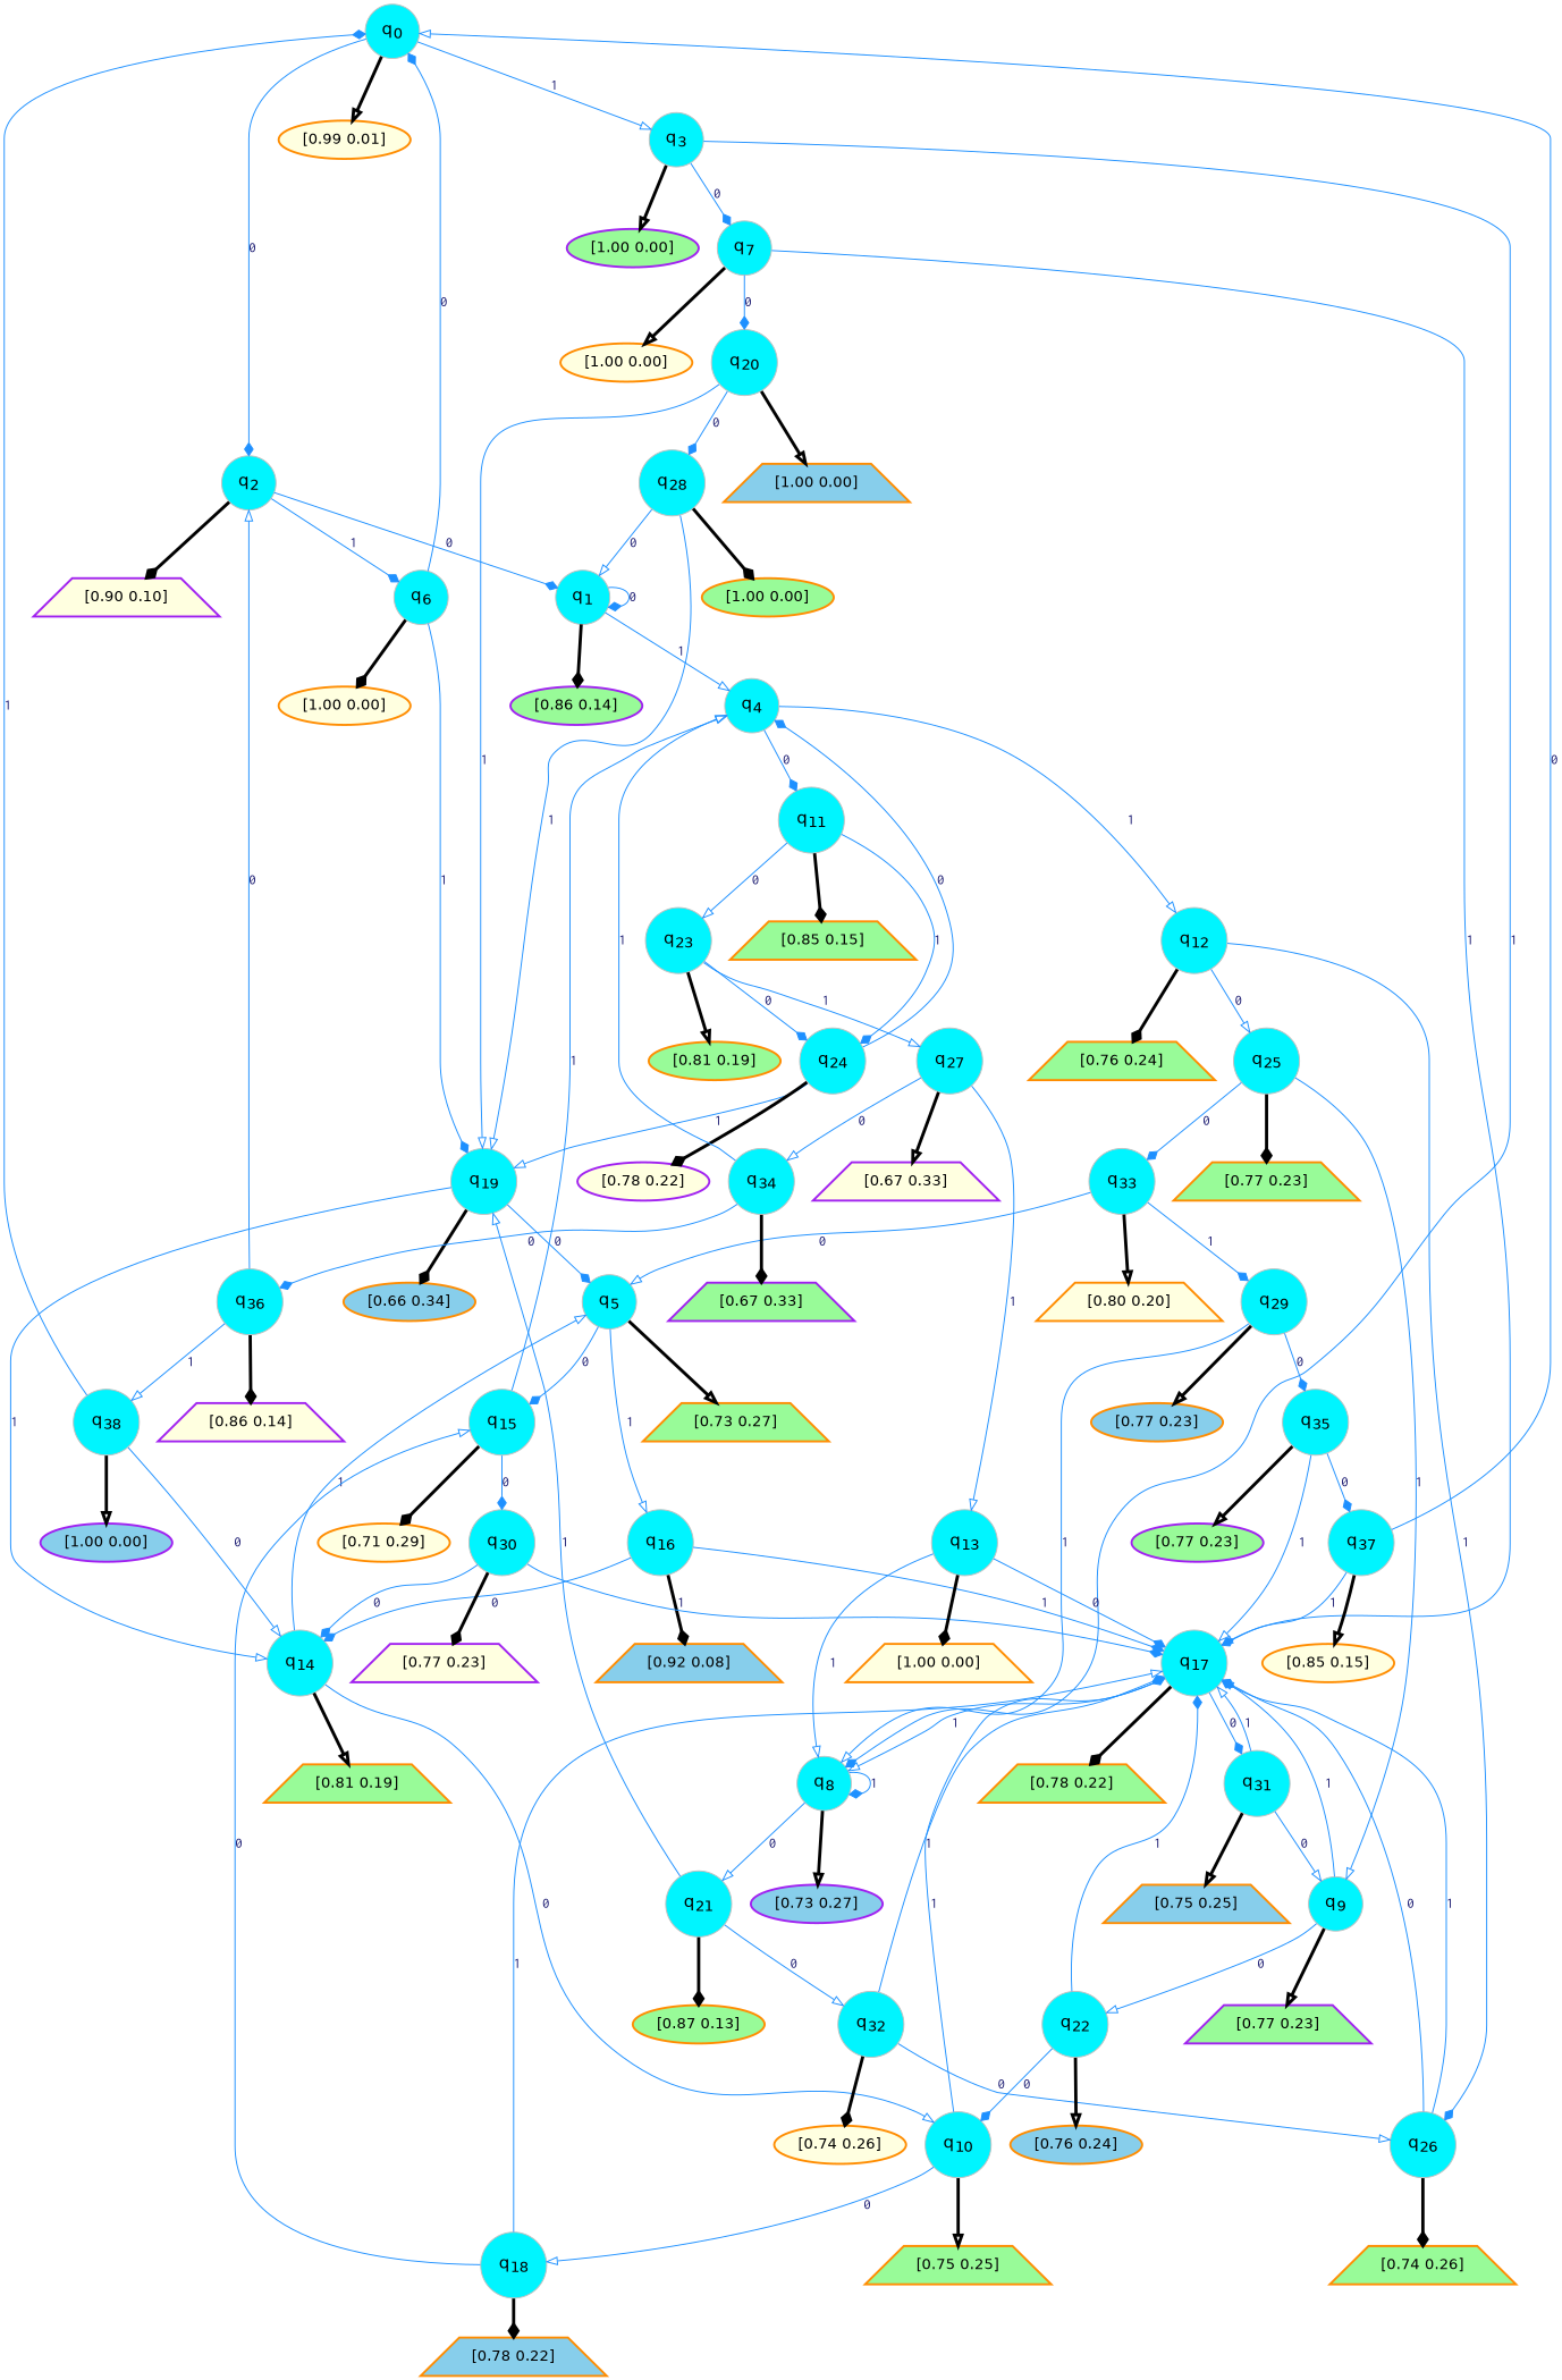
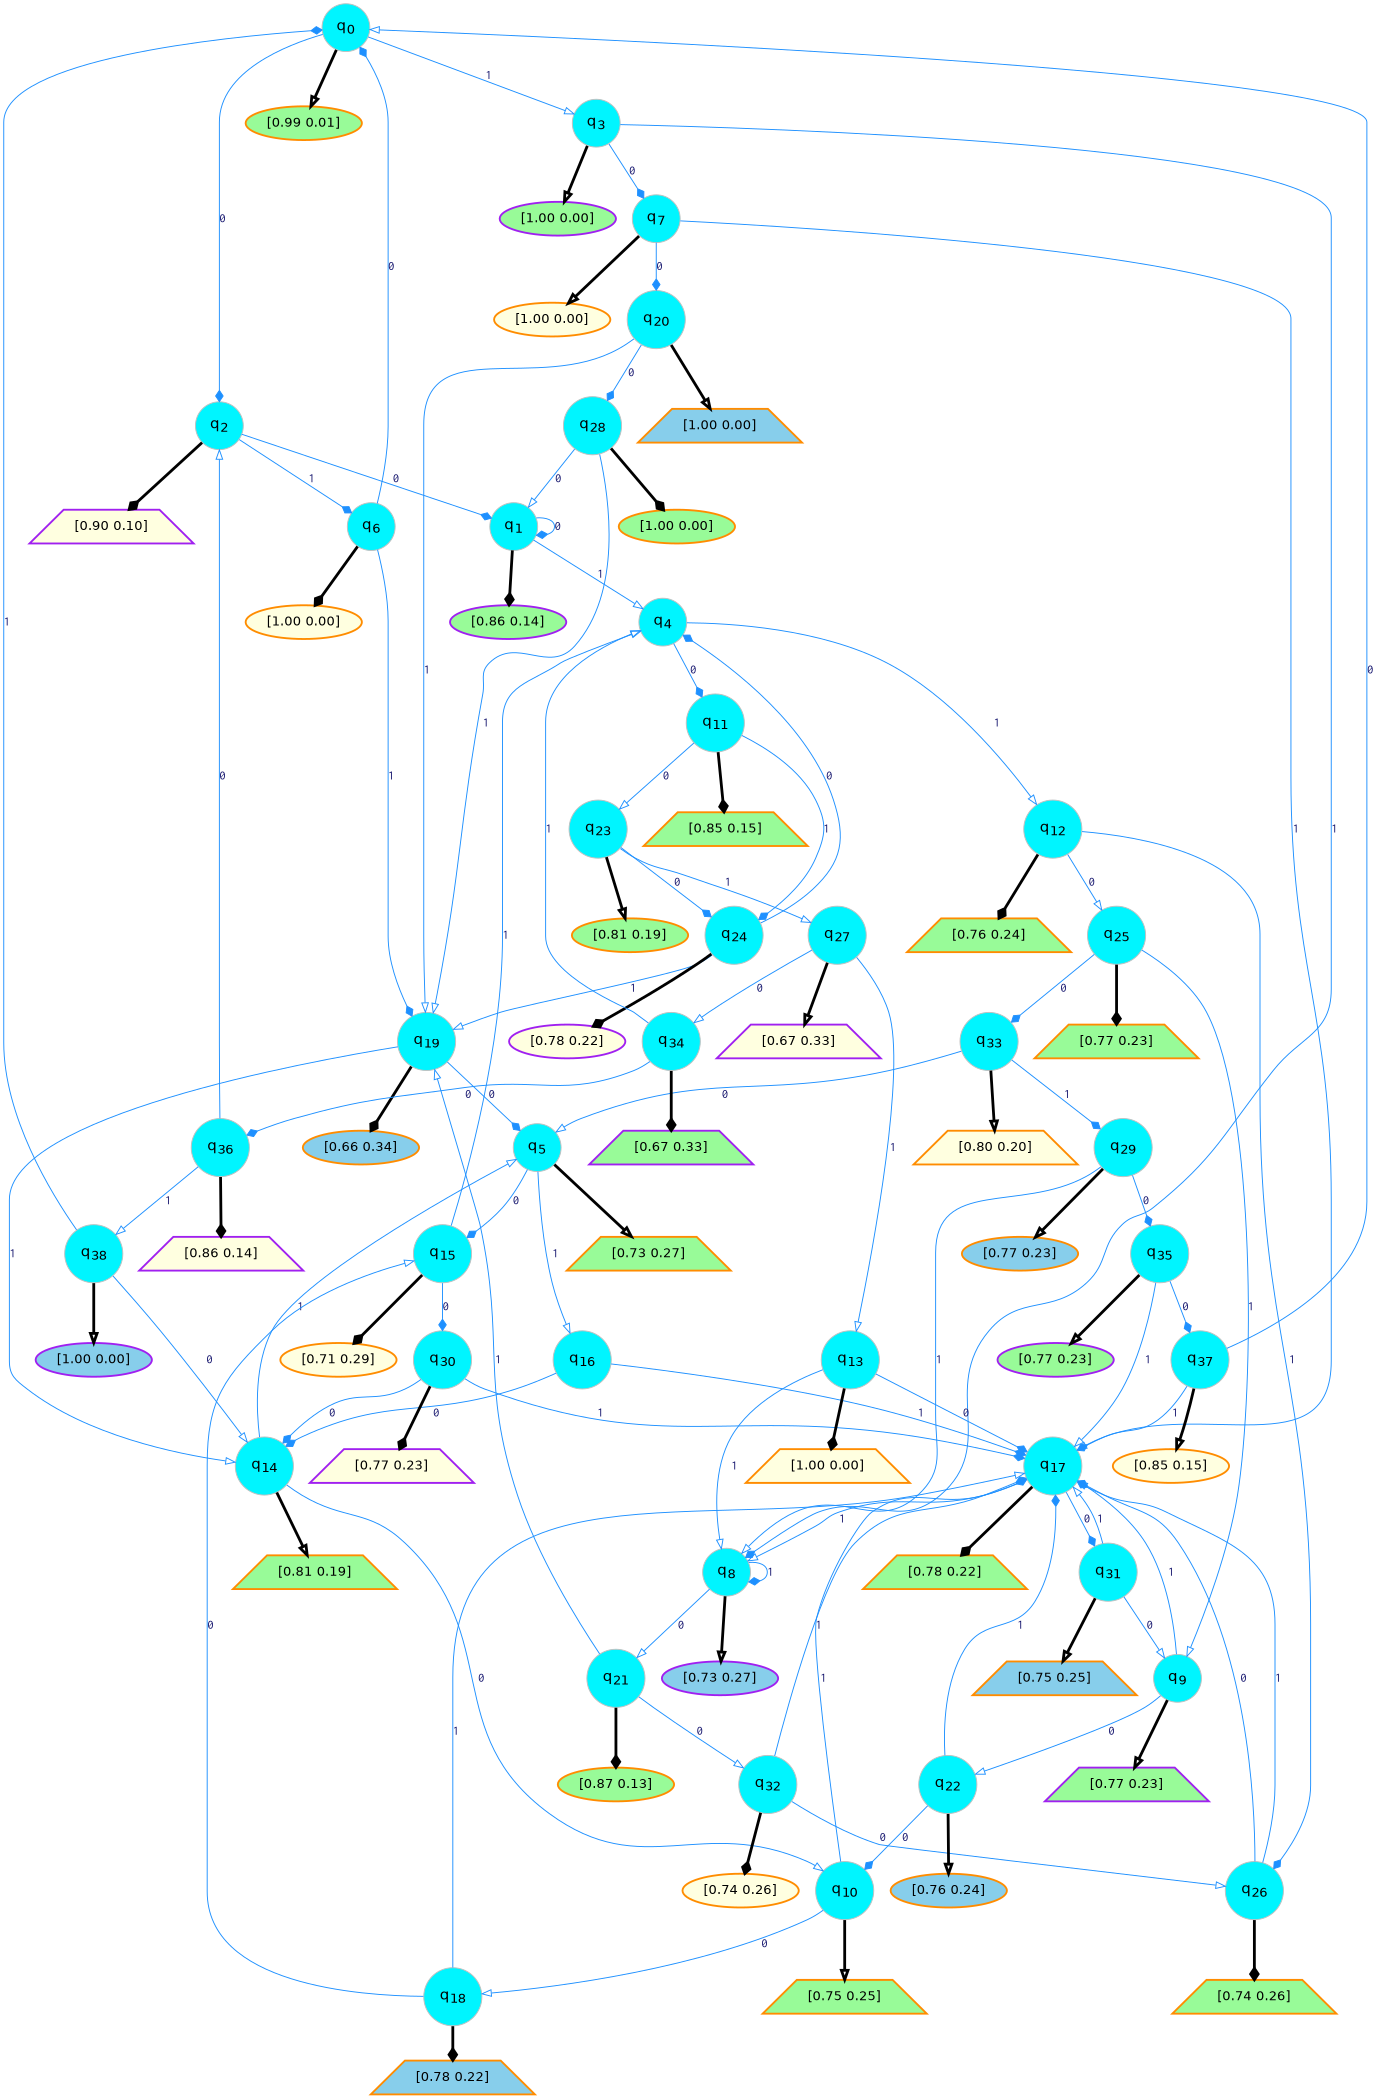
  digraph {
    rankdir=TD
    node [color=gray fillcolor=turquoise1 fontcolor=black fontname=Helvetica fontsize=16 fontweight=bold shape=circle style=filled]
    edge [arrowhead=diamond arrowsize=1 color=dodgerblue1 fontcolor=midnightblue fontname=courier fontweight=bold penwidth=1 style=solid weight=20]
    n1 [label=<q<SUB>0</SUB>>]
    n2 [label=<q<SUB>2</SUB>>]
    n3 [label=<q<SUB>3</SUB>>]
-   n4 [color=darkorange fillcolor=lightyellow fontsize=14 label="[0.99 0.01]" penwidth=2 shape=ellipse]
+   n4 [color=darkorange fillcolor=palegreen fontsize=14 label="[0.99 0.01]" penwidth=2 shape=ellipse]
    n5 [label=<q<SUB>1</SUB>>]
    n6 [label=<q<SUB>6</SUB>>]
    n7 [color=purple fillcolor=lightyellow fontsize=14 label="[0.90 0.10]" penwidth=2 shape=trapezium]
    n8 [label=<q<SUB>7</SUB>>]
    n9 [label=<q<SUB>8</SUB>>]
    n10 [color=purple fillcolor=palegreen fontsize=14 label="[1.00 0.00]" penwidth=2 shape=ellipse]
    n11 [label=<q<SUB>4</SUB>>]
    n12 [color=purple fillcolor=palegreen fontsize=14 label="[0.86 0.14]" penwidth=2 shape=ellipse]
    n13 [label=<q<SUB>11</SUB>>]
    n14 [label=<q<SUB>12</SUB>>]
    n15 [label=<q<SUB>19</SUB>>]
    n16 [color=darkorange fillcolor=lightyellow fontsize=14 label="[1.00 0.00]" penwidth=2 shape=ellipse]
    n17 [label=<q<SUB>17</SUB>>]
    n18 [label=<q<SUB>20</SUB>>]
    n19 [color=darkorange fillcolor=lightyellow fontsize=14 label="[1.00 0.00]" penwidth=2 shape=ellipse]
    n20 [label=<q<SUB>21</SUB>>]
    n21 [color=purple fillcolor=skyblue fontsize=14 label="[0.73 0.27]" penwidth=2 shape=ellipse]
    n22 [label=<q<SUB>23</SUB>>]
    n23 [label=<q<SUB>24</SUB>>]
    n24 [color=darkorange fillcolor=palegreen fontsize=14 label="[0.85 0.15]" penwidth=2 shape=trapezium]
    n25 [label=<q<SUB>25</SUB>>]
    n26 [label=<q<SUB>26</SUB>>]
    n27 [color=darkorange fillcolor=palegreen fontsize=14 label="[0.76 0.24]" penwidth=2 shape=trapezium]
    n28 [label=<q<SUB>5</SUB>>]
    n29 [label=<q<SUB>15</SUB>>]
    n30 [label=<q<SUB>16</SUB>>]
    n31 [color=darkorange fillcolor=palegreen fontsize=14 label="[0.73 0.27]" penwidth=2 shape=trapezium]
    n32 [label=<q<SUB>30</SUB>>]
    n33 [color=darkorange fillcolor=lightyellow fontsize=14 label="[0.71 0.29]" penwidth=2 shape=ellipse]
    n34 [label=<q<SUB>14</SUB>>]
-   n35 [color=darkorange fillcolor=skyblue fontsize=14 label="[0.92 0.08]" penwidth=2 shape=trapezium]
    n36 [color=darkorange fillcolor=skyblue fontsize=14 label="[0.66 0.34]" penwidth=2 shape=ellipse]
    n37 [label=<q<SUB>31</SUB>>]
    n38 [color=darkorange fillcolor=palegreen fontsize=14 label="[0.78 0.22]" penwidth=2 shape=trapezium]
    n39 [label=<q<SUB>28</SUB>>]
    n40 [color=darkorange fillcolor=skyblue fontsize=14 label="[1.00 0.00]" penwidth=2 shape=trapezium]
    n41 [label=<q<SUB>32</SUB>>]
    n42 [color=darkorange fillcolor=palegreen fontsize=14 label="[0.87 0.13]" penwidth=2 shape=ellipse]
    n43 [label=<q<SUB>9</SUB>>]
    n44 [label=<q<SUB>22</SUB>>]
    n45 [color=purple fillcolor=palegreen fontsize=14 label="[0.77 0.23]" penwidth=2 shape=trapezium]
    n46 [label=<q<SUB>10</SUB>>]
    n47 [color=darkorange fillcolor=skyblue fontsize=14 label="[0.76 0.24]" penwidth=2 shape=ellipse]
    n48 [label=<q<SUB>18</SUB>>]
    n49 [color=darkorange fillcolor=palegreen fontsize=14 label="[0.75 0.25]" penwidth=2 shape=trapezium]
    n50 [color=darkorange fillcolor=skyblue fontsize=14 label="[0.78 0.22]" penwidth=2 shape=trapezium]
    n51 [label=<q<SUB>27</SUB>>]
    n52 [color=darkorange fillcolor=palegreen fontsize=14 label="[0.81 0.19]" penwidth=2 shape=ellipse]
    n53 [color=purple fillcolor=lightyellow fontsize=14 label="[0.78 0.22]" penwidth=2 shape=ellipse]
    n54 [label=<q<SUB>33</SUB>>]
    n55 [color=darkorange fillcolor=palegreen fontsize=14 label="[0.77 0.23]" penwidth=2 shape=trapezium]
    n56 [color=darkorange fillcolor=palegreen fontsize=14 label="[0.74 0.26]" penwidth=2 shape=trapezium]
    n57 [label=<q<SUB>13</SUB>>]
    n58 [color=darkorange fillcolor=lightyellow fontsize=14 label="[1.00 0.00]" penwidth=2 shape=trapezium]
    n59 [color=darkorange fillcolor=palegreen fontsize=14 label="[0.81 0.19]" penwidth=2 shape=trapezium]
    n60 [color=purple fillcolor=lightyellow fontsize=14 label="[0.77 0.23]" penwidth=2 shape=trapezium]
    n61 [color=darkorange fillcolor=skyblue fontsize=14 label="[0.75 0.25]" penwidth=2 shape=trapezium]
    n62 [color=darkorange fillcolor=palegreen fontsize=14 label="[1.00 0.00]" penwidth=2 shape=ellipse]
    n63 [color=darkorange fillcolor=lightyellow fontsize=14 label="[0.74 0.26]" penwidth=2 shape=ellipse]
    n64 [label=<q<SUB>34</SUB>>]
    n65 [color=purple fillcolor=lightyellow fontsize=14 label="[0.67 0.33]" penwidth=2 shape=trapezium]
    n66 [label=<q<SUB>29</SUB>>]
    n67 [color=darkorange fillcolor=lightyellow fontsize=14 label="[0.80 0.20]" penwidth=2 shape=trapezium]
    n68 [label=<q<SUB>36</SUB>>]
    n69 [color=purple fillcolor=palegreen fontsize=14 label="[0.67 0.33]" penwidth=2 shape=trapezium]
    n70 [label=<q<SUB>35</SUB>>]
    n71 [color=darkorange fillcolor=skyblue fontsize=14 label="[0.77 0.23]" penwidth=2 shape=ellipse]
    n72 [label=<q<SUB>37</SUB>>]
    n73 [color=purple fillcolor=palegreen fontsize=14 label="[0.77 0.23]" penwidth=2 shape=ellipse]
    n74 [label=<q<SUB>38</SUB>>]
    n75 [color=purple fillcolor=lightyellow fontsize=14 label="[0.86 0.14]" penwidth=2 shape=trapezium]
    n76 [color=darkorange fillcolor=lightyellow fontsize=14 label="[0.85 0.15]" penwidth=2 shape=ellipse]
    n77 [color=purple fillcolor=skyblue fontsize=14 label="[1.00 0.00]" penwidth=2 shape=ellipse]
    n1 -> n2 [label=0]
    n1 -> n3 [arrowhead=onormal label=1]
    n1 -> n4 [arrowhead=onormal color=black penwidth=3]
    n2 -> n5 [label=0]
    n2 -> n6 [label=1]
    n2 -> n7 [color=black penwidth=3]
    n3 -> n8 [label=0]
    n3 -> n9 [label=1]
    n3 -> n10 [arrowhead=onormal color=black penwidth=3]
    n5 -> n5 [label=0]
    n5 -> n11 [arrowhead=onormal label=1]
    n5 -> n12 [color=black penwidth=3]
    n6 -> n1 [label=0]
    n6 -> n15 [label=1]
    n6 -> n16 [color=black penwidth=3]
    n8 -> n17 [arrowhead=onormal label=1]
    n8 -> n18 [label=0]
    n8 -> n19 [arrowhead=onormal color=black penwidth=3]
    n9 -> n9 [label=1]
    n9 -> n20 [arrowhead=onormal label=0]
    n9 -> n21 [arrowhead=onormal color=black penwidth=3]
    n11 -> n13 [label=0]
    n11 -> n14 [arrowhead=onormal label=1]
    n13 -> n22 [arrowhead=onormal label=0]
    n13 -> n23 [label=1]
    n13 -> n24 [color=black penwidth=3]
    n14 -> n25 [arrowhead=onormal label=0]
    n14 -> n26 [label=1]
    n14 -> n27 [color=black penwidth=3]
    n15 -> n28 [label=0]
    n15 -> n34 [arrowhead=onormal label=1]
    n15 -> n36 [color=black penwidth=3]
    n17 -> n9 [arrowhead=onormal label=1]
    n17 -> n37 [label=0]
    n17 -> n38 [color=black penwidth=3]
    n18 -> n15 [arrowhead=onormal label=1]
    n18 -> n39 [label=0]
    n18 -> n40 [arrowhead=onormal color=black penwidth=3]
    n20 -> n15 [arrowhead=onormal label=1]
    n20 -> n41 [arrowhead=onormal label=0]
    n20 -> n42 [color=black penwidth=3]
    n22 -> n23 [label=0]
    n22 -> n51 [arrowhead=onormal label=1]
    n22 -> n52 [arrowhead=onormal color=black penwidth=3]
    n23 -> n11 [label=0]
    n23 -> n15 [arrowhead=onormal label=1]
    n23 -> n53 [color=black penwidth=3]
    n25 -> n43 [arrowhead=onormal label=1]
    n25 -> n54 [label=0]
    n25 -> n55 [color=black penwidth=3]
    n26 -> n17 [label=0]
    n26 -> n17 [label=1]
    n26 -> n56 [color=black penwidth=3]
    n28 -> n29 [label=0]
    n28 -> n30 [arrowhead=onormal label=1]
    n28 -> n31 [arrowhead=onormal color=black penwidth=3]
    n29 -> n11 [arrowhead=onormal label=1]
    n29 -> n32 [label=0]
    n29 -> n33 [color=black penwidth=3]
    n30 -> n17 [label=1]
    n30 -> n34 [label=0]
-   n30 -> n35 [color=black penwidth=3]
    n32 -> n17 [label=1]
    n32 -> n34 [label=0]
    n32 -> n60 [color=black penwidth=3]
    n34 -> n28 [arrowhead=onormal label=1]
    n34 -> n46 [arrowhead=onormal label=0]
    n34 -> n59 [arrowhead=onormal color=black penwidth=3]
    n37 -> n17 [arrowhead=onormal label=1]
    n37 -> n43 [arrowhead=onormal label=0]
    n37 -> n61 [arrowhead=onormal color=black penwidth=3]
    n39 -> n5 [arrowhead=onormal label=0]
    n39 -> n15 [arrowhead=onormal label=1]
    n39 -> n62 [color=black penwidth=3]
    n41 -> n17 [label=1]
    n41 -> n26 [arrowhead=onormal label=0]
    n41 -> n63 [color=black penwidth=3]
    n43 -> n17 [arrowhead=onormal label=1]
    n43 -> n44 [arrowhead=onormal label=0]
    n43 -> n45 [arrowhead=onormal color=black penwidth=3]
    n44 -> n17 [label=1]
    n44 -> n46 [label=0]
    n44 -> n47 [arrowhead=onormal color=black penwidth=3]
    n46 -> n17 [label=1]
    n46 -> n48 [arrowhead=onormal label=0]
    n46 -> n49 [arrowhead=onormal color=black penwidth=3]
    n48 -> n17 [arrowhead=onormal label=1]
    n48 -> n29 [arrowhead=onormal label=0]
    n48 -> n50 [color=black penwidth=3]
    n51 -> n57 [arrowhead=onormal label=1]
    n51 -> n64 [arrowhead=onormal label=0]
    n51 -> n65 [arrowhead=onormal color=black penwidth=3]
    n54 -> n28 [arrowhead=onormal label=0]
    n54 -> n66 [label=1]
    n54 -> n67 [arrowhead=onormal color=black penwidth=3]
    n57 -> n9 [arrowhead=onormal label=1]
    n57 -> n17 [label=0]
    n57 -> n58 [color=black penwidth=3]
    n64 -> n11 [arrowhead=onormal label=1]
    n64 -> n68 [label=0]
    n64 -> n69 [color=black penwidth=3]
    n66 -> n9 [arrowhead=onormal label=1]
    n66 -> n70 [label=0]
    n66 -> n71 [arrowhead=onormal color=black penwidth=3]
    n68 -> n2 [arrowhead=onormal label=0]
    n68 -> n74 [arrowhead=onormal label=1]
    n68 -> n75 [color=black penwidth=3]
    n70 -> n17 [arrowhead=onormal label=1]
    n70 -> n72 [label=0]
    n70 -> n73 [arrowhead=onormal color=black penwidth=3]
    n72 -> n1 [arrowhead=onormal label=0]
    n72 -> n17 [label=1]
    n72 -> n76 [arrowhead=onormal color=black penwidth=3]
    n74 -> n1 [label=1]
    n74 -> n34 [arrowhead=onormal label=0]
    n74 -> n77 [arrowhead=onormal color=black penwidth=3]
  }
